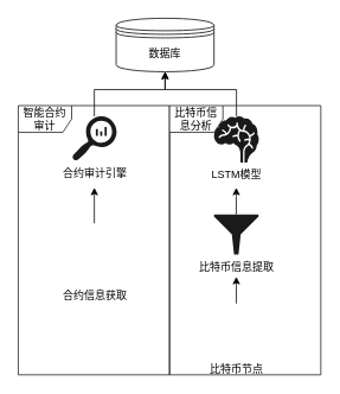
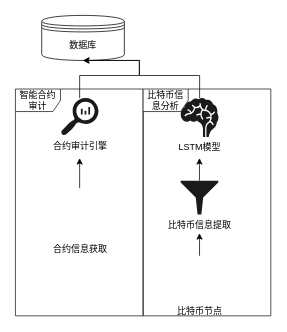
  <mxCell id="0" />
  <mxCell id="1" parent="0" />
- <mxCell id="2" value="数据库" style="shape=datastore;whiteSpace=wrap;html=1;" parent="1" vertex="1"><mxGeometry x="130" y="20" width="110" height="60" as="geometry" /></mxCell>
+ <mxCell id="2" value="数据库" style="shape=datastore;whiteSpace=wrap;html=1;" parent="1" vertex="1"><mxGeometry x="55" y="20" width="110" height="60" as="geometry" /></mxCell>
  <mxCell id="3" style="edgeStyle=orthogonalEdgeStyle;rounded=0;orthogonalLoop=1;jettySize=auto;html=1;" parent="1" source="4" edge="1"><mxGeometry relative="1" as="geometry"><mxPoint x="265" y="310" as="targetPoint" /></mxGeometry></mxCell>
  <mxCell id="4" value="比特币节点" style="shape=image;html=1;verticalAlign=top;verticalLabelPosition=bottom;labelBackgroundColor=#ffffff;imageAspect=0;aspect=fixed;image=https://cdn4.iconfinder.com/data/icons/cryptocoins/227/BTC-128.png" parent="1" vertex="1"><mxGeometry x="235.13" y="340" width="60" height="60" as="geometry" /></mxCell>
  <mxCell id="5" style="edgeStyle=orthogonalEdgeStyle;rounded=0;orthogonalLoop=1;jettySize=auto;html=1;entryX=0.5;entryY=1;entryDx=0;entryDy=0;" parent="1" source="6" target="2" edge="1"><mxGeometry relative="1" as="geometry"><Array as="points"><mxPoint x="265" y="100" /><mxPoint x="185" y="100" /></Array></mxGeometry></mxCell>
  <mxCell id="6" value="LSTM模型" style="shape=mxgraph.signs.healthcare.brain;html=1;pointerEvents=1;strokeColor=none;verticalLabelPosition=bottom;verticalAlign=top;align=center;fillColor=#1A1A1A;" parent="1" vertex="1"><mxGeometry x="240" y="130" width="50.25" height="52" as="geometry" /></mxCell>
  <mxCell id="7" style="edgeStyle=orthogonalEdgeStyle;rounded=0;orthogonalLoop=1;jettySize=auto;html=1;entryX=0.5;entryY=1;entryDx=0;entryDy=0;" parent="1" source="8" target="2" edge="1"><mxGeometry relative="1" as="geometry"><Array as="points"><mxPoint x="105" y="100" /><mxPoint x="185" y="100" /></Array></mxGeometry></mxCell>
  <mxCell id="8" value="合约审计引擎" style="pointerEvents=1;shadow=0;dashed=0;html=1;strokeColor=none;labelPosition=center;verticalLabelPosition=bottom;verticalAlign=top;align=center;shape=mxgraph.mscae.oms.log_search;fillColor=#1A1A1A;" parent="1" vertex="1"><mxGeometry x="80.5" y="130" width="50" height="50" as="geometry" /></mxCell>
  <mxCell id="9" style="edgeStyle=orthogonalEdgeStyle;rounded=0;orthogonalLoop=1;jettySize=auto;html=1;" parent="1" source="10" edge="1"><mxGeometry relative="1" as="geometry"><mxPoint x="105.5" y="210" as="targetPoint" /></mxGeometry></mxCell>
  <mxCell id="10" value="合约信息获取" style="shape=image;html=1;verticalAlign=top;verticalLabelPosition=bottom;labelBackgroundColor=#ffffff;imageAspect=0;aspect=fixed;image=https://cdn2.iconfinder.com/data/icons/free-solid-halloween-icons/24/Spider-128.png" parent="1" vertex="1"><mxGeometry x="71.5" y="250" width="68" height="68" as="geometry" /></mxCell>
  <mxCell id="11" style="edgeStyle=orthogonalEdgeStyle;rounded=0;orthogonalLoop=1;jettySize=auto;html=1;" parent="1" source="12" edge="1"><mxGeometry relative="1" as="geometry"><mxPoint x="265" y="210" as="targetPoint" /></mxGeometry></mxCell>
  <mxCell id="12" value="比特币信息提取" style="aspect=fixed;pointerEvents=1;shadow=0;dashed=0;html=1;strokeColor=none;labelPosition=center;verticalLabelPosition=bottom;verticalAlign=top;align=center;shape=mxgraph.mscae.enterprise.filter;fillColor=#1A1A1A;" parent="1" vertex="1"><mxGeometry x="240" y="240" width="50" height="45" as="geometry" /></mxCell>
  <mxCell id="13" value="智能合约审计" style="shape=umlFrame;whiteSpace=wrap;html=1;strokeColor=#1A1A1A;fillColor=#FFFFFF;" parent="1" vertex="1"><mxGeometry x="20" y="118" width="170" height="302" as="geometry" /></mxCell>
  <mxCell id="14" value="比特币信息分析" style="shape=umlFrame;whiteSpace=wrap;html=1;strokeColor=#1A1A1A;fillColor=#FFFFFF;" parent="1" vertex="1"><mxGeometry x="190" y="118" width="170" height="302" as="geometry" /></mxCell>
